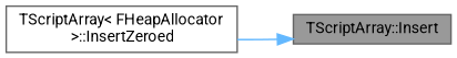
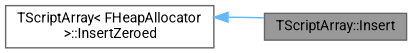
  digraph {
    rankdir=RL
    fontname=Roboto
    node [fontname=Roboto fontsize=10 shape=box style=filled]
    n1 [color=gray40 fillcolor=grey60 fontcolor=black height=0.2 label="TScriptArray::Insert" width=0.4]
    n2 [color=grey40 fillcolor=white height=0.2 label="TScriptArray\< FHeapAllocator\l \>::InsertZeroed" width=0.4]
-   n1 -> n2 [color=steelblue1 dir=back fontname=Roboto fontsize=10 labelfontname=Helvetica labelfontsize=10 style=solid]
+   n2 -> n1 [color=steelblue1 dir=back fontname=Roboto fontsize=10 labelfontname=Helvetica labelfontsize=10 style=solid]
  }
